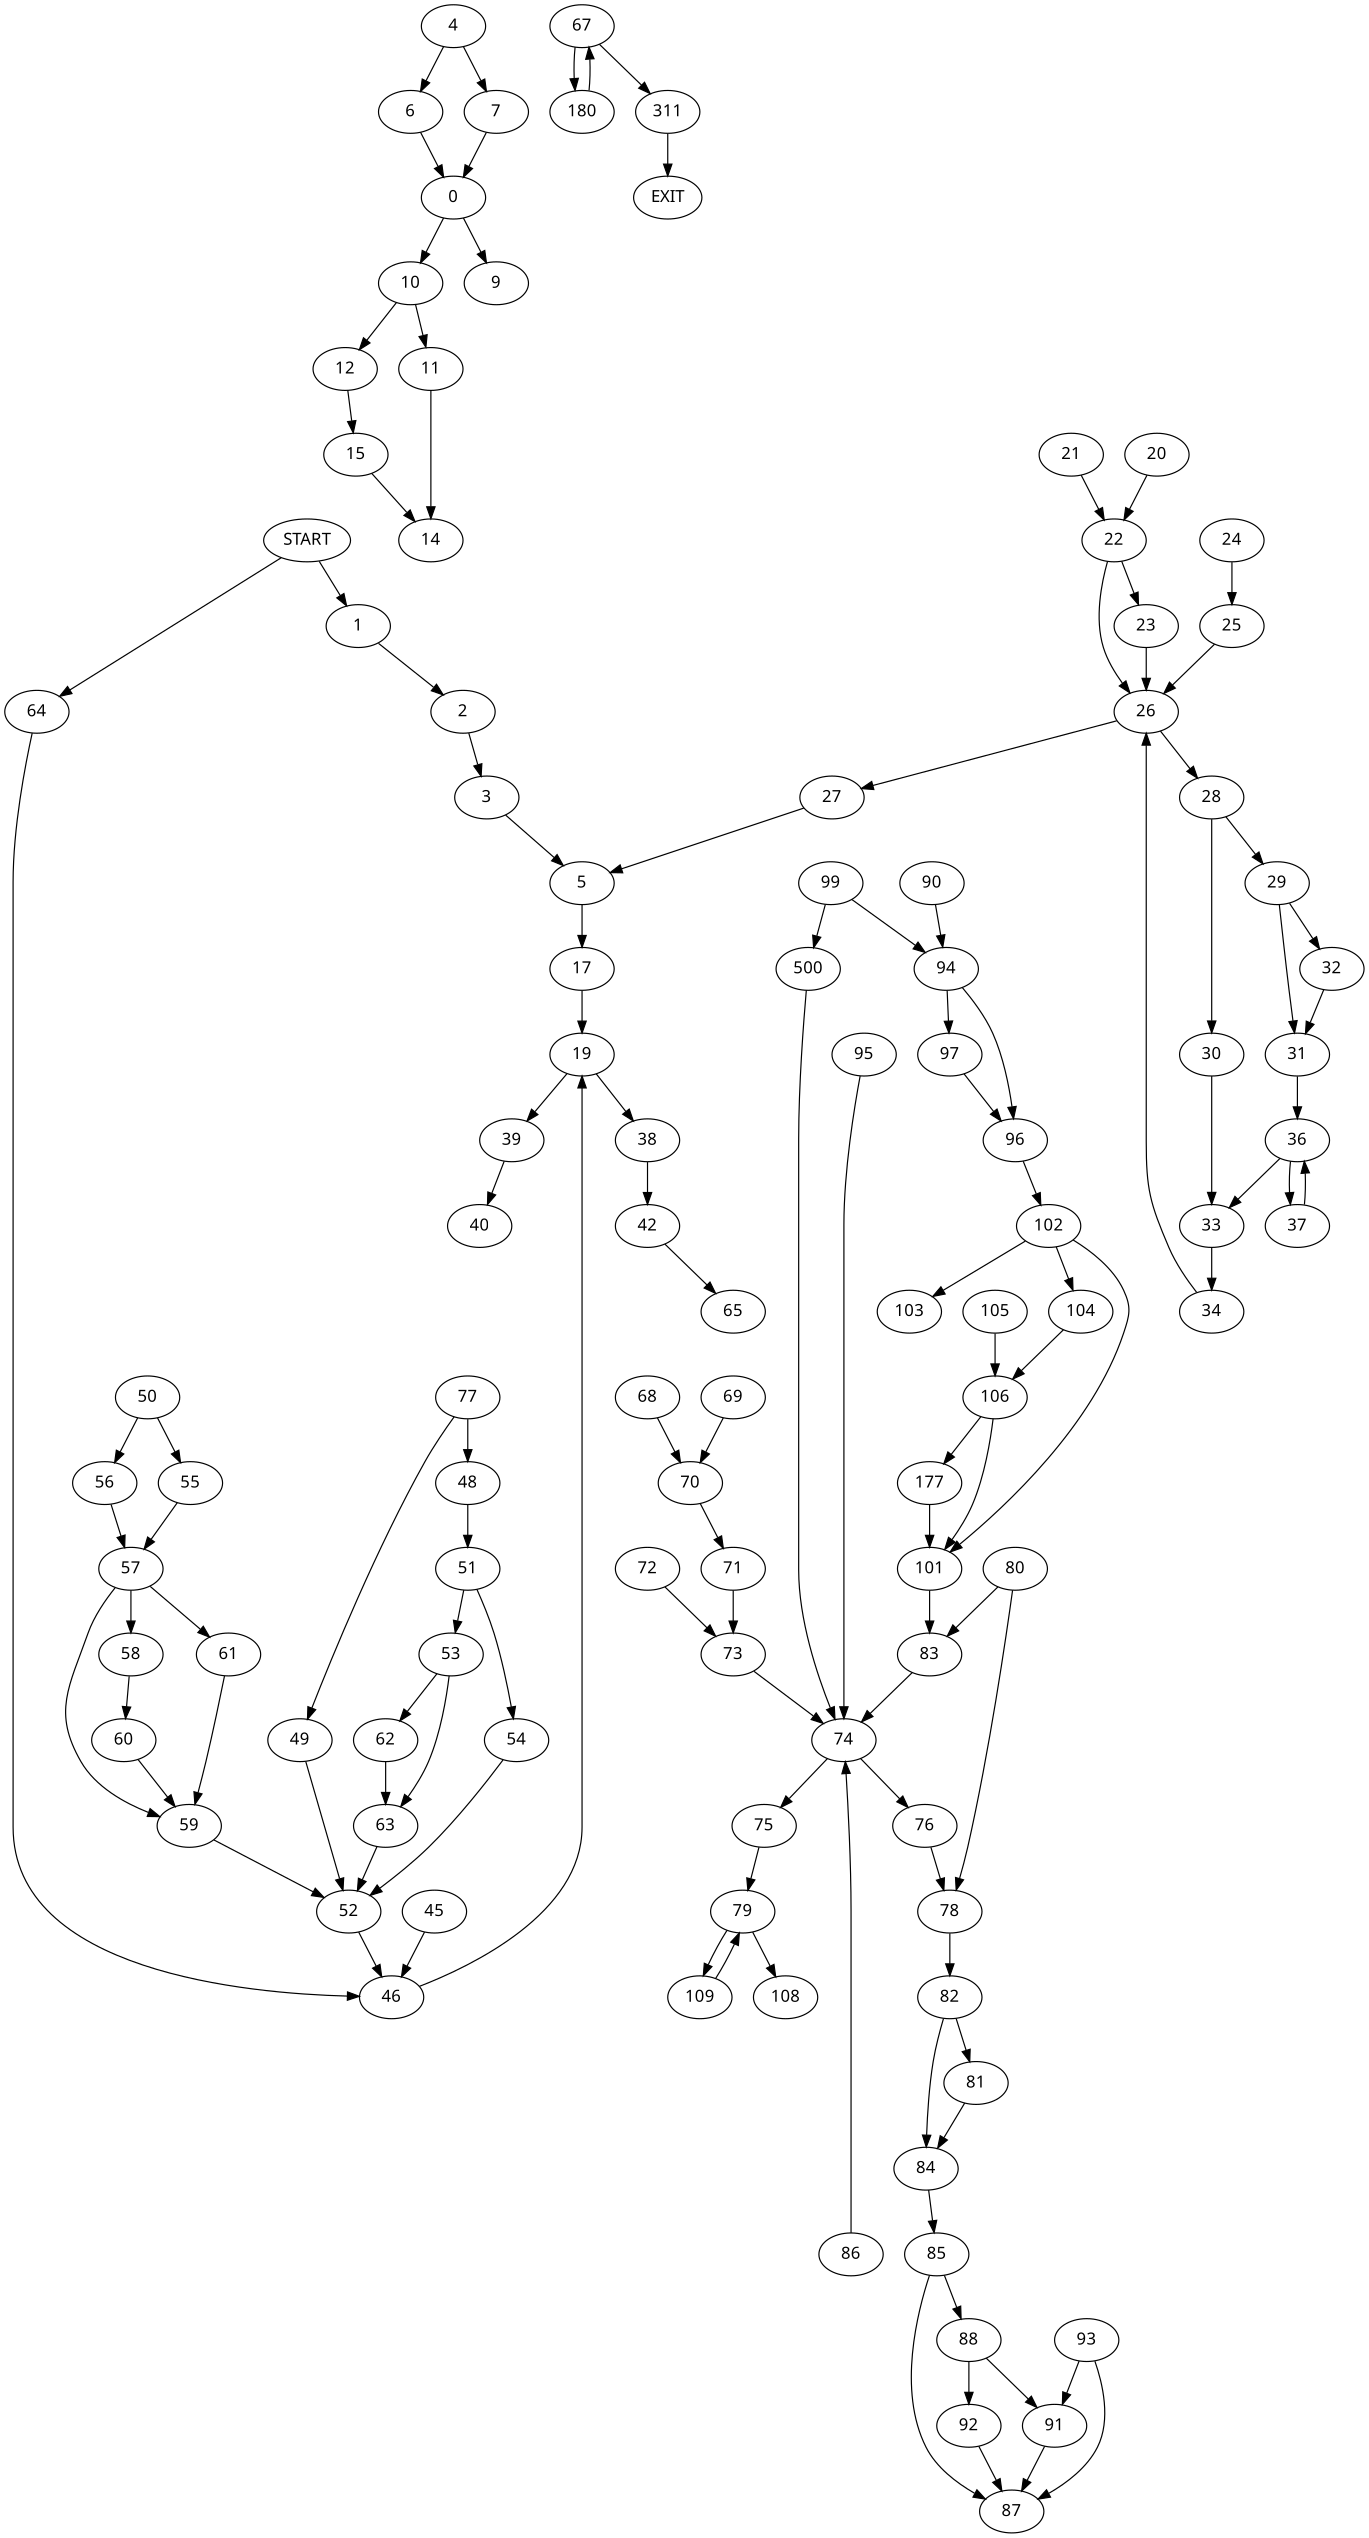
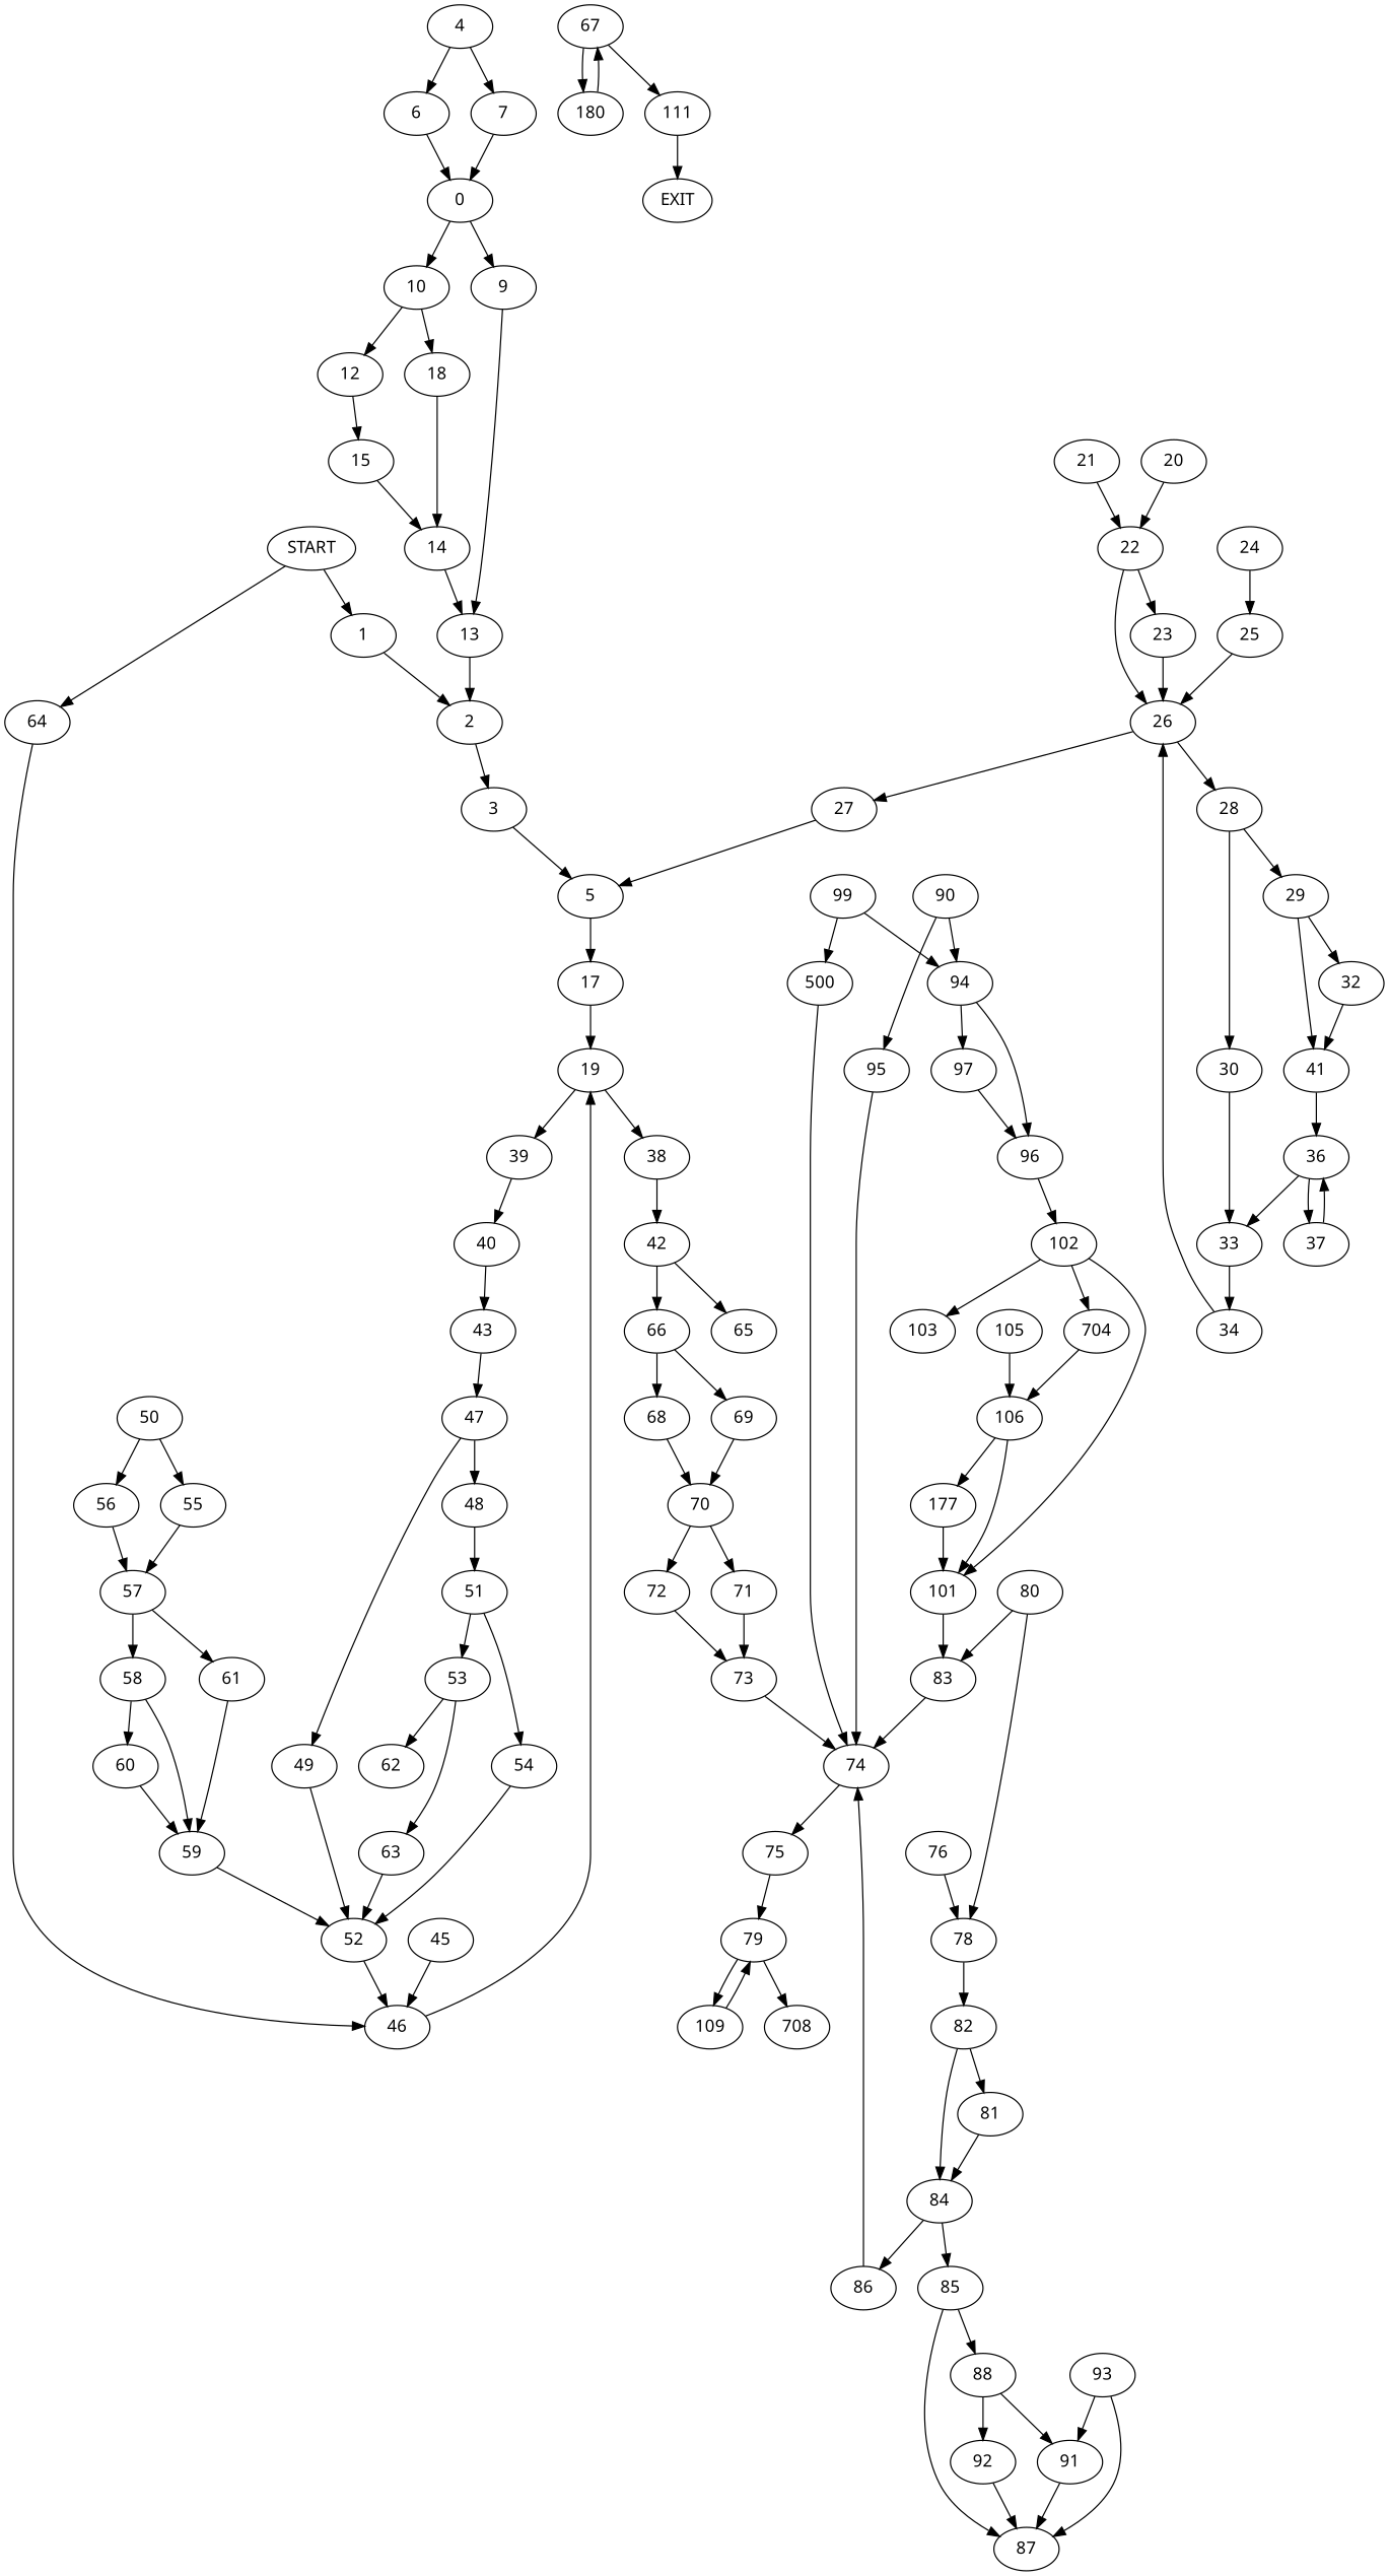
  digraph {
    fontname="Noto Sans"
    node [fontname="Noto Sans"]
    edge [fontname="Noto Sans"]
    n1 [label=START]
    1
    64
    2
    46
    n6 [label=EXIT]
    3
    5
    4
    6
    7
    17
    n13 [label=0]
    19
    9
    10
-   11
+   13
+   11 [label=18]
    12
    14
    15
    38
    39
    20
    22
    21
    42
    40
    23
    26
    24
    25
    27
    28
    29
    30
-   31
+   31 [label=41]
    32
    33
    36
    34
    37
    65
-   47 [label=77]
+   66
+   43
+   47
    45
    68
    69
    48
    49
    51
    52
    50
    55
    56
    53
    54
    57
    62
    63
    58
    59
    61
    60
    n66 [label=180]
    67
-   111 [label=311]
+   111
    70
    71
    72
    73
    74
    75
    76
    79
    78
-   108
+   108 [label=708]
    109
    82
    80
    83
    81
    84
    85
    86
    87
    88
    91
    92
    90
    94
    95
    96
    97
    93
    102
    101
    103
-   104
+   104 [label=704]
    99
    n102 [label=500]
    106
    105
    n105 [label=177]
    n1 -> 1
    n1 -> 64
    1 -> 2
    64 -> 46
    2 -> 3
    46 -> 19
    3 -> 5
    5 -> 17
    4 -> 6
    4 -> 7
    6 -> n13
    7 -> n13
    17 -> 19
    n13 -> 9
    n13 -> 10
    19 -> 38
    19 -> 39
+   9 -> 13
    10 -> 11
    10 -> 12
+   13 -> 2
    11 -> 14
    12 -> 15
+   14 -> 13
    15 -> 14
    38 -> 42
    39 -> 40
    20 -> 22
    22 -> 23
    22 -> 26
    21 -> 22
    42 -> 65
+   42 -> 66
+   40 -> 43
    23 -> 26
    26 -> 27
    26 -> 28
    24 -> 25
    25 -> 26
    27 -> 5
    28 -> 29
    28 -> 30
    29 -> 31
    29 -> 32
    30 -> 33
    31 -> 36
    32 -> 31
    33 -> 34
    36 -> 33
    36 -> 37
    34 -> 26
    37 -> 36
+   66 -> 68
+   66 -> 69
+   43 -> 47
    47 -> 48
    47 -> 49
    45 -> 46
    68 -> 70
    69 -> 70
    48 -> 51
    49 -> 52
    51 -> 53
    51 -> 54
    52 -> 46
    50 -> 55
    50 -> 56
    55 -> 57
    56 -> 57
    53 -> 62
    53 -> 63
    54 -> 52
    57 -> 58
-   57 -> 59
+   58 -> 59
    57 -> 61
-   62 -> 63
    63 -> 52
    58 -> 60
    59 -> 52
    61 -> 59
    60 -> 59
    n66 -> 67
    67 -> n66
    67 -> 111
    111 -> n6
    70 -> 71
+   70 -> 72
    71 -> 73
    72 -> 73
    73 -> 74
    74 -> 75
-   74 -> 76
    75 -> 79
    76 -> 78
    79 -> 108
    79 -> 109
    78 -> 82
    109 -> 79
    82 -> 81
    82 -> 84
    80 -> 78
    80 -> 83
    83 -> 74
    81 -> 84
    84 -> 85
+   84 -> 86
    85 -> 87
    85 -> 88
    86 -> 74
    88 -> 91
    88 -> 92
    91 -> 87
    92 -> 87
    90 -> 94
+   90 -> 95
    94 -> 96
    94 -> 97
    95 -> 74
    96 -> 102
    97 -> 96
    93 -> 87
    93 -> 91
    102 -> 101
    102 -> 103
    102 -> 104
    101 -> 83
    104 -> 106
    99 -> 94
    99 -> n102
    n102 -> 74
    106 -> 101
    106 -> n105
    105 -> 106
    n105 -> 101
  }
